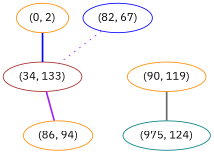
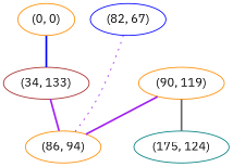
  graph {
    fontname="IBM Plex Sans"
    node [color=darkorange fontname="IBM Plex Sans"]
    edge [color=purple fontname="IBM Plex Sans" style=bold weight=1]
    "(34, 133)" [color=brown]
-   "(0, 0)" [label="(0, 2)"]
+   "(0, 0)"
    "(82, 67)" [color=blue]
    "(86, 94)"
    "(90, 119)"
-   "(175, 124)" [color=teal label="(975, 124)"]
+   "(175, 124)" [color=teal]
    "(34, 133)" -- "(86, 94)" [weight=2]
    "(0, 0)" -- "(34, 133)" [color=blue weight=4]
-   "(82, 67)" -- "(34, 133)" [style=dotted]
+   "(82, 67)" -- "(86, 94)" [style=dotted]
+   "(90, 119)" -- "(86, 94)"
    "(90, 119)" -- "(175, 124)" [color=gray40]
  }
